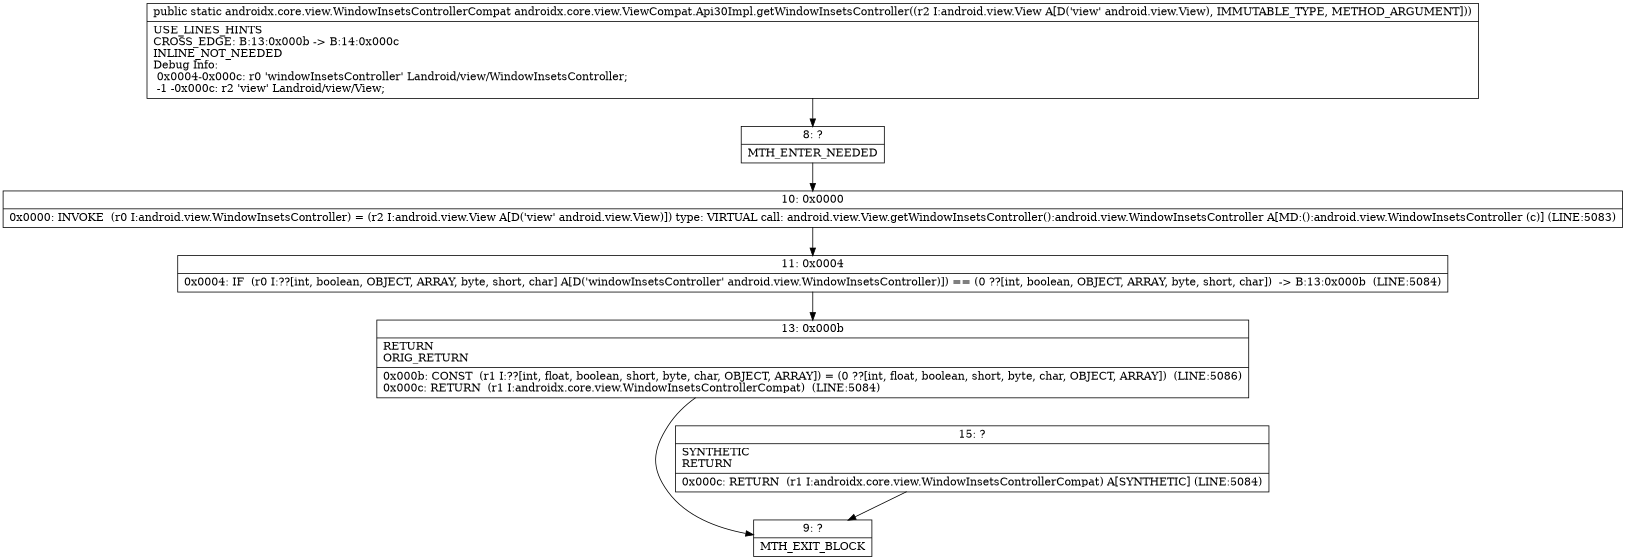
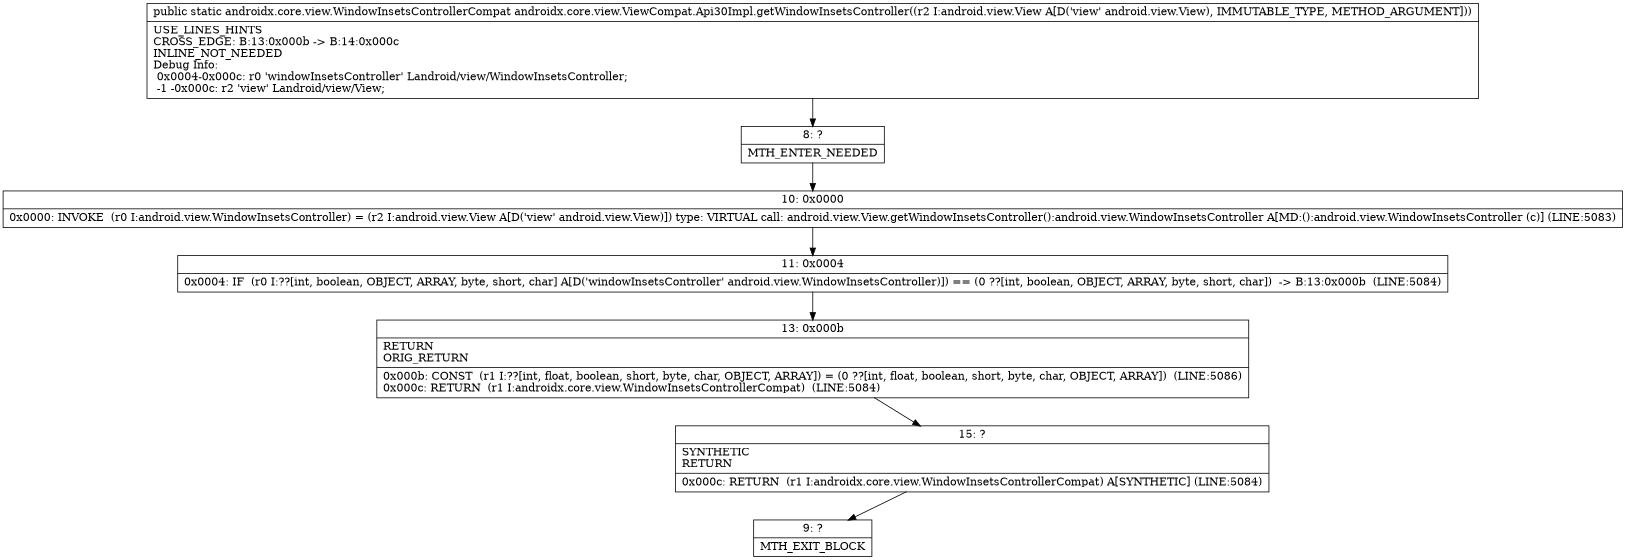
  digraph {
    node [shape=record]
    n1 [label="{8\:\ ?|MTH_ENTER_NEEDED\l}"]
    n2 [label="{10\:\ 0x0000|0x0000: INVOKE  (r0 I:android.view.WindowInsetsController) = (r2 I:android.view.View A[D('view' android.view.View)]) type: VIRTUAL call: android.view.View.getWindowInsetsController():android.view.WindowInsetsController A[MD:():android.view.WindowInsetsController (c)] (LINE:5083)\l}"]
    n3 [label="{11\:\ 0x0004|0x0004: IF  (r0 I:??[int, boolean, OBJECT, ARRAY, byte, short, char] A[D('windowInsetsController' android.view.WindowInsetsController)]) == (0 ??[int, boolean, OBJECT, ARRAY, byte, short, char])  \-\> B:13:0x000b  (LINE:5084)\l}"]
    n4 [label="{13\:\ 0x000b|RETURN\lORIG_RETURN\l|0x000b: CONST  (r1 I:??[int, float, boolean, short, byte, char, OBJECT, ARRAY]) = (0 ??[int, float, boolean, short, byte, char, OBJECT, ARRAY])  (LINE:5086)\l0x000c: RETURN  (r1 I:androidx.core.view.WindowInsetsControllerCompat)  (LINE:5084)\l}"]
    n5 [label="{9\:\ ?|MTH_EXIT_BLOCK\l}"]
    n6 [label="{15\:\ ?|SYNTHETIC\lRETURN\l|0x000c: RETURN  (r1 I:androidx.core.view.WindowInsetsControllerCompat) A[SYNTHETIC] (LINE:5084)\l}"]
    n7 [label="{public static androidx.core.view.WindowInsetsControllerCompat androidx.core.view.ViewCompat.Api30Impl.getWindowInsetsController((r2 I:android.view.View A[D('view' android.view.View), IMMUTABLE_TYPE, METHOD_ARGUMENT]))  | USE_LINES_HINTS\lCROSS_EDGE: B:13:0x000b \-\> B:14:0x000c\lINLINE_NOT_NEEDED\lDebug Info:\l  0x0004\-0x000c: r0 'windowInsetsController' Landroid\/view\/WindowInsetsController;\l  \-1 \-0x000c: r2 'view' Landroid\/view\/View;\l}"]
    n1 -> n2
    n2 -> n3
    n3 -> n4
-   n4 -> n5
+   n4 -> n6
    n6 -> n5
    n7 -> n1
  }
